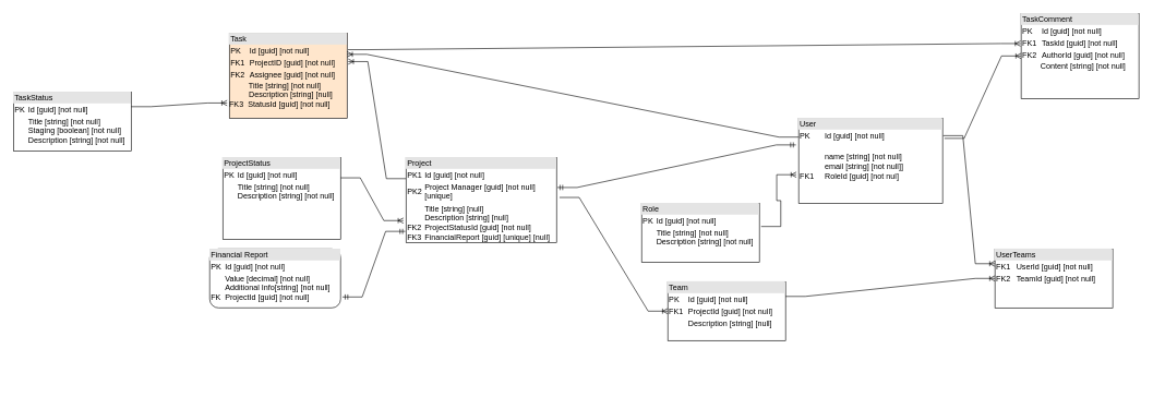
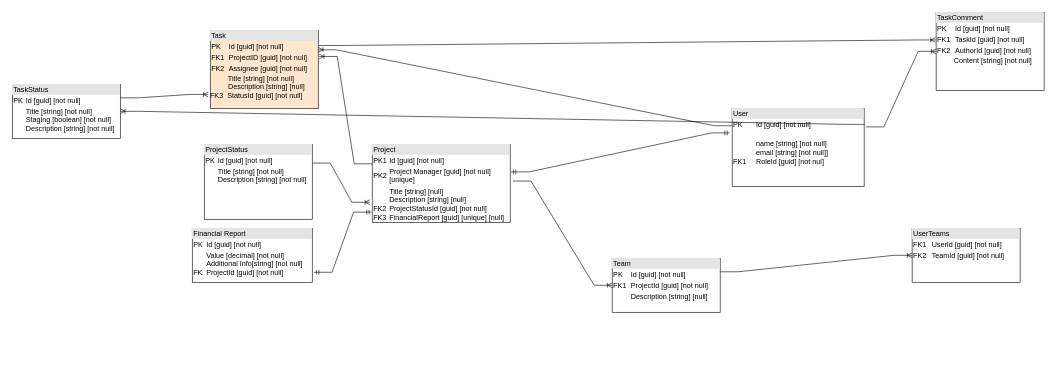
  <mxCell id="0" />
  <mxCell id="1" parent="0" />
  <mxCell id="2" value="&lt;div style=&quot;box-sizing:border-box;width:100%;background:#e4e4e4;padding:2px;&quot;&gt;User&lt;/div&gt;&lt;table style=&quot;width:100%;font-size:1em;&quot; cellpadding=&quot;2&quot; cellspacing=&quot;0&quot;&gt;&lt;tbody&gt;&lt;tr&gt;&lt;td&gt;PK&lt;br&gt;&lt;br&gt;&lt;/td&gt;&lt;td&gt;Id [guid] [not null]&lt;br&gt;&lt;br&gt;&lt;/td&gt;&lt;/tr&gt;&lt;tr&gt;&lt;td&gt;&amp;nbsp;&lt;br&gt;&amp;nbsp;&lt;br&gt;FK1&lt;/td&gt;&lt;td&gt;name [string] [not null]&lt;br&gt;email [string] [not null]]&lt;br&gt;RoleId [guid] [not nul]&lt;/td&gt;&lt;/tr&gt;&lt;/tbody&gt;&lt;/table&gt;" style="verticalAlign=top;align=left;overflow=fill;html=1;whiteSpace=wrap;" vertex="1" parent="1"><mxGeometry x="1220" y="180" width="220" height="130" as="geometry" /></mxCell>
  <mxCell id="3" value="&lt;div style=&quot;box-sizing:border-box;width:100%;background:#e4e4e4;padding:2px;&quot;&gt;ProjectStatus&lt;/div&gt;&lt;table style=&quot;width:100%;font-size:1em;&quot; cellpadding=&quot;2&quot; cellspacing=&quot;0&quot;&gt;&lt;tbody&gt;&lt;tr&gt;&lt;td&gt;PK&lt;/td&gt;&lt;td&gt;Id [guid] [not null]&lt;/td&gt;&lt;/tr&gt;&lt;tr&gt;&lt;td&gt;&lt;br&gt;&lt;/td&gt;&lt;td&gt;Title [string] [not null]&lt;br&gt;Description [string] [not null]&lt;/td&gt;&lt;/tr&gt;&lt;tr&gt;&lt;td&gt;&lt;/td&gt;&lt;td&gt;&lt;br&gt;&lt;/td&gt;&lt;/tr&gt;&lt;/tbody&gt;&lt;/table&gt;" style="verticalAlign=top;align=left;overflow=fill;html=1;whiteSpace=wrap;" vertex="1" parent="1"><mxGeometry x="340" y="240" width="180" height="125" as="geometry" /></mxCell>
  <mxCell id="4" value="&lt;div style=&quot;box-sizing:border-box;width:100%;background:#e4e4e4;padding:2px;&quot;&gt;Task&lt;/div&gt;&lt;table style=&quot;width:100%;font-size:1em;&quot; cellpadding=&quot;2&quot; cellspacing=&quot;0&quot;&gt;&lt;tbody&gt;&lt;tr&gt;&lt;td&gt;PK&lt;/td&gt;&lt;td&gt;Id [guid] [not null]&lt;/td&gt;&lt;/tr&gt;&lt;tr&gt;&lt;td&gt;FK1&lt;/td&gt;&lt;td&gt;ProjectID [guid] [not null]&lt;/td&gt;&lt;/tr&gt;&lt;tr&gt;&lt;td&gt;FK2&lt;/td&gt;&lt;td&gt;Assignee [guid] [not null]&lt;br&gt;&lt;/td&gt;&lt;/tr&gt;&lt;/tbody&gt;&lt;/table&gt;&lt;span style=&quot;white-space: pre;&quot;&gt;&#09; Title [string] [not null]&lt;/span&gt;&lt;br&gt;&lt;span style=&quot;white-space: pre;&quot;&gt;&#09;&lt;/span&gt;&amp;nbsp;&lt;span style=&quot;white-space: pre;&quot;&gt;Description [string] [null]&lt;br/&gt;FK3  StatusId [guid] [not null]&lt;br/&gt;&lt;/span&gt;" style="verticalAlign=top;align=left;overflow=fill;html=1;whiteSpace=wrap;fillColor=#ffe6cc;" vertex="1" parent="1"><mxGeometry x="350" y="50" width="180" height="130" as="geometry" /></mxCell>
  <mxCell id="5" value="&lt;div style=&quot;box-sizing:border-box;width:100%;background:#e4e4e4;padding:2px;&quot;&gt;Team&lt;/div&gt;&lt;table style=&quot;width:100%;font-size:1em;&quot; cellpadding=&quot;2&quot; cellspacing=&quot;0&quot;&gt;&lt;tbody&gt;&lt;tr&gt;&lt;td&gt;PK&lt;/td&gt;&lt;td&gt;Id [guid] [not null]&lt;/td&gt;&lt;/tr&gt;&lt;tr&gt;&lt;td&gt;FK1&lt;/td&gt;&lt;td&gt;ProjectId [guid] [not null]&lt;/td&gt;&lt;/tr&gt;&lt;tr&gt;&lt;td&gt;&lt;/td&gt;&lt;td&gt;Description [string] [null]&lt;/td&gt;&lt;/tr&gt;&lt;/tbody&gt;&lt;/table&gt;" style="verticalAlign=top;align=left;overflow=fill;html=1;whiteSpace=wrap;" vertex="1" parent="1"><mxGeometry x="1020" y="430" width="180" height="90" as="geometry" /></mxCell>
  <mxCell id="6" value="" style="edgeStyle=entityRelationEdgeStyle;fontSize=12;html=1;endArrow=ERmandOne;startArrow=ERmandOne;rounded=0;exitX=1.006;exitY=0.354;exitDx=0;exitDy=0;entryX=-0.019;entryY=0.315;entryDx=0;entryDy=0;exitPerimeter=0;entryPerimeter=0;" edge="1" parent="1" source="22" target="2"><mxGeometry width="100" height="100" relative="1" as="geometry"><mxPoint x="920" y="170" as="sourcePoint" /><mxPoint x="1020" as="targetPoint" y="70" /></mxGeometry></mxCell>
  <mxCell id="7" value="" style="edgeStyle=entityRelationEdgeStyle;fontSize=12;html=1;endArrow=none;rounded=0;entryX=0;entryY=0.25;entryDx=0;entryDy=0;exitX=1.009;exitY=0.335;exitDx=0;exitDy=0;exitPerimeter=0;startArrow=ERoneToMany;startFill=0;endFill=0;" edge="1" parent="1" source="4" target="22"><mxGeometry width="100" height="100" relative="1" as="geometry"><mxPoint x="500" y="340" as="sourcePoint" /><mxPoint x="620" y="420" as="targetPoint" /><Array as="points"><mxPoint x="580" y="370" /><mxPoint x="580" y="360" /></Array></mxGeometry></mxCell>
  <mxCell id="8" value="&lt;div style=&quot;box-sizing:border-box;width:100%;background:#e4e4e4;padding:2px;&quot;&gt;UserTeams&lt;/div&gt;&lt;table style=&quot;width:100%;font-size:1em;&quot; cellpadding=&quot;2&quot; cellspacing=&quot;0&quot;&gt;&lt;tbody&gt;&lt;tr&gt;&lt;td&gt;FK1&lt;/td&gt;&lt;td&gt;UserId [guid] [not null]&lt;/td&gt;&lt;/tr&gt;&lt;tr&gt;&lt;td&gt;FK2&lt;/td&gt;&lt;td&gt;TeamId [guid] [not null]&lt;/td&gt;&lt;/tr&gt;&lt;/tbody&gt;&lt;/table&gt;" style="verticalAlign=top;align=left;overflow=fill;html=1;whiteSpace=wrap;" vertex="1" parent="1"><mxGeometry x="1520" y="380" width="180" height="90" as="geometry" /></mxCell>
  <mxCell id="9" value="" style="edgeStyle=entityRelationEdgeStyle;fontSize=12;html=1;endArrow=ERoneToMany;rounded=0;exitX=1;exitY=0.25;exitDx=0;exitDy=0;entryX=0;entryY=0.5;entryDx=0;entryDy=0;" edge="1" parent="1" source="5" target="8"><mxGeometry width="100" height="100" relative="1" as="geometry"><mxPoint x="570" y="30" as="sourcePoint" /><mxPoint x="670" y="-70" as="targetPoint" /></mxGeometry></mxCell>
- <mxCell id="10" value="" style="edgeStyle=entityRelationEdgeStyle;fontSize=12;html=1;endArrow=ERoneToMany;rounded=0;exitX=1.004;exitY=0.206;exitDx=0;exitDy=0;entryX=0;entryY=0.25;entryDx=0;entryDy=0;exitPerimeter=0;" edge="1" parent="1" source="2" target="8"><mxGeometry width="100" height="100" relative="1" as="geometry"><mxPoint x="1230" y="60" as="sourcePoint" /><mxPoint x="1330" y="-40" as="targetPoint" /></mxGeometry></mxCell>
+ <mxCell id="10" value="" style="edgeStyle=entityRelationEdgeStyle;fontSize=12;html=1;endArrow=ERoneToMany;rounded=0;exitX=1.004;exitY=0.206;exitDx=0;exitDy=0;exitPerimeter=0;" edge="1" parent="1" source="2" target="12"><mxGeometry width="100" height="100" relative="1" as="geometry"><mxPoint x="1230" y="60" as="sourcePoint" /><mxPoint x="1330" y="-40" as="targetPoint" /></mxGeometry></mxCell>
  <mxCell id="11" value="" style="edgeStyle=entityRelationEdgeStyle;fontSize=12;html=1;endArrow=ERoneToMany;rounded=0;entryX=0;entryY=0.5;entryDx=0;entryDy=0;exitX=1.02;exitY=0.471;exitDx=0;exitDy=0;exitPerimeter=0;" edge="1" parent="1" source="22" target="5"><mxGeometry width="100" height="100" relative="1" as="geometry"><mxPoint x="895" y="330" as="sourcePoint" /><mxPoint x="995" y="230" as="targetPoint" /></mxGeometry></mxCell>
  <mxCell id="12" value="&lt;div style=&quot;box-sizing:border-box;width:100%;background:#e4e4e4;padding:2px;&quot;&gt;TaskStatus&lt;/div&gt;&lt;table style=&quot;width:100%;font-size:1em;&quot; cellpadding=&quot;2&quot; cellspacing=&quot;0&quot;&gt;&lt;tbody&gt;&lt;tr&gt;&lt;td&gt;PK&lt;/td&gt;&lt;td&gt;Id [guid] [not null]&lt;/td&gt;&lt;/tr&gt;&lt;tr&gt;&lt;td&gt;&lt;br&gt;&lt;/td&gt;&lt;td&gt;Title [string] [not null]&lt;br&gt;Staging [boolean] [not null]&lt;br&gt;Description [string] [not null]&lt;/td&gt;&lt;/tr&gt;&lt;tr&gt;&lt;td&gt;&lt;/td&gt;&lt;td&gt;&lt;br&gt;&lt;/td&gt;&lt;/tr&gt;&lt;/tbody&gt;&lt;/table&gt;" style="verticalAlign=top;align=left;overflow=fill;html=1;whiteSpace=wrap;" vertex="1" parent="1"><mxGeometry x="20" y="140" width="180" height="90" as="geometry" /></mxCell>
  <mxCell id="13" value="" style="edgeStyle=entityRelationEdgeStyle;fontSize=12;html=1;endArrow=ERoneToMany;rounded=0;entryX=-0.019;entryY=0.822;entryDx=0;entryDy=0;entryPerimeter=0;exitX=1;exitY=0.25;exitDx=0;exitDy=0;" edge="1" parent="1" source="12" target="4"><mxGeometry width="100" height="100" relative="1" as="geometry"><mxPoint x="280" y="600" as="sourcePoint" /><mxPoint x="380" y="500" as="targetPoint" /></mxGeometry></mxCell>
  <mxCell id="14" value="" style="edgeStyle=entityRelationEdgeStyle;fontSize=12;html=1;endArrow=ERoneToMany;rounded=0;exitX=1;exitY=0.25;exitDx=0;exitDy=0;entryX=-0.017;entryY=0.743;entryDx=0;entryDy=0;entryPerimeter=0;" edge="1" parent="1" source="3" target="22"><mxGeometry width="100" height="100" relative="1" as="geometry"><mxPoint x="590" y="606" as="sourcePoint" /><mxPoint x="661" y="430" as="targetPoint" /><Array as="points"><mxPoint x="1015" y="603" /></Array></mxGeometry></mxCell>
  <mxCell id="15" value="&lt;div style=&quot;box-sizing:border-box;width:100%;background:#e4e4e4;padding:2px;&quot;&gt;TaskComment&lt;/div&gt;&lt;table style=&quot;width:100%;font-size:1em;&quot; cellpadding=&quot;2&quot; cellspacing=&quot;0&quot;&gt;&lt;tbody&gt;&lt;tr&gt;&lt;td&gt;PK&lt;/td&gt;&lt;td&gt;Id [guid] [not null]&lt;/td&gt;&lt;/tr&gt;&lt;tr&gt;&lt;td&gt;FK1&lt;/td&gt;&lt;td&gt;TaskId [guid] [not null]&lt;/td&gt;&lt;/tr&gt;&lt;tr&gt;&lt;td&gt;FK2&lt;/td&gt;&lt;td&gt;AuthorId [guid] [not null]&lt;/td&gt;&lt;/tr&gt;&lt;/tbody&gt;&lt;/table&gt;&lt;span style=&quot;white-space: pre;&quot;&gt;&lt;span style=&quot;white-space: pre;&quot;&gt;&#09; &lt;/span&gt;Content [string] [not null]&lt;br&gt;&lt;/span&gt;" style="verticalAlign=top;align=left;overflow=fill;html=1;whiteSpace=wrap;" vertex="1" parent="1"><mxGeometry x="1560" y="20" width="180" height="130" as="geometry" /></mxCell>
  <mxCell id="16" value="" style="edgeStyle=entityRelationEdgeStyle;fontSize=12;html=1;endArrow=ERoneToMany;rounded=0;entryX=-0.005;entryY=0.354;entryDx=0;entryDy=0;entryPerimeter=0;exitX=1.007;exitY=0.195;exitDx=0;exitDy=0;exitPerimeter=0;" edge="1" parent="1" source="4" target="15"><mxGeometry width="100" height="100" relative="1" as="geometry"><mxPoint x="600" y="480" as="sourcePoint" /><mxPoint x="700" y="380" as="targetPoint" /></mxGeometry></mxCell>
  <mxCell id="17" value="" style="edgeStyle=entityRelationEdgeStyle;fontSize=12;html=1;endArrow=ERoneToMany;rounded=0;entryX=0;entryY=0.5;entryDx=0;entryDy=0;exitX=1.013;exitY=0.238;exitDx=0;exitDy=0;exitPerimeter=0;" edge="1" parent="1" source="2" target="15"><mxGeometry width="100" height="100" relative="1" as="geometry"><mxPoint x="1190" y="451" as="sourcePoint" /><mxPoint x="1859" y="617" as="targetPoint" /></mxGeometry></mxCell>
- <mxCell id="18" value="&lt;div style=&quot;box-sizing:border-box;width:100%;background:#e4e4e4;padding:2px;&quot;&gt;Role&lt;/div&gt;&lt;table style=&quot;width:100%;font-size:1em;&quot; cellpadding=&quot;2&quot; cellspacing=&quot;0&quot;&gt;&lt;tbody&gt;&lt;tr&gt;&lt;td&gt;PK&lt;/td&gt;&lt;td&gt;Id [guid] [not null]&lt;/td&gt;&lt;/tr&gt;&lt;tr&gt;&lt;td&gt;&lt;br&gt;&lt;/td&gt;&lt;td&gt;Title [string] [not null]&lt;br&gt;Description [string] [not null]&lt;/td&gt;&lt;/tr&gt;&lt;tr&gt;&lt;td&gt;&lt;/td&gt;&lt;td&gt;&lt;br&gt;&lt;/td&gt;&lt;/tr&gt;&lt;/tbody&gt;&lt;/table&gt;" style="verticalAlign=top;align=left;overflow=fill;html=1;whiteSpace=wrap;" vertex="1" parent="1"><mxGeometry x="980" y="310" width="180" height="90" as="geometry" /></mxCell>
- <mxCell id="19" value="" style="edgeStyle=entityRelationEdgeStyle;fontSize=12;html=1;endArrow=ERoneToMany;rounded=0;entryX=-0.016;entryY=0.665;entryDx=0;entryDy=0;entryPerimeter=0;exitX=1.015;exitY=0.396;exitDx=0;exitDy=0;exitPerimeter=0;" edge="1" parent="1" source="18" target="2"><mxGeometry width="100" height="100" relative="1" as="geometry"><mxPoint x="770" y="786" as="sourcePoint" /><mxPoint x="912" y="750" as="targetPoint" /></mxGeometry></mxCell>
- <mxCell id="20" value="&lt;div style=&quot;box-sizing:border-box;width:100%;background:#e4e4e4;padding:2px;&quot;&gt;Financial Report&lt;br&gt;&lt;/div&gt;&lt;table style=&quot;width:100%;font-size:1em;&quot; cellpadding=&quot;2&quot; cellspacing=&quot;0&quot;&gt;&lt;tbody&gt;&lt;tr&gt;&lt;td&gt;PK&lt;/td&gt;&lt;td&gt;Id [guid] [not null]&lt;/td&gt;&lt;/tr&gt;&lt;tr&gt;&lt;td&gt;&lt;br&gt;&lt;br&gt;FK&lt;/td&gt;&lt;td&gt;Value [decimal] [not null]&lt;br&gt;Additional Info[string] [not null]&lt;br&gt;ProjectId [guid] [not null]&lt;/td&gt;&lt;/tr&gt;&lt;tr&gt;&lt;td&gt;&lt;/td&gt;&lt;td&gt;&lt;br&gt;&lt;/td&gt;&lt;/tr&gt;&lt;/tbody&gt;&lt;/table&gt;" style="verticalAlign=top;align=left;overflow=fill;html=1;whiteSpace=wrap;rounded=1;" vertex="1" parent="1"><mxGeometry x="320" y="380" width="200" height="90" as="geometry" /></mxCell>
+ <mxCell id="20" value="&lt;div style=&quot;box-sizing:border-box;width:100%;background:#e4e4e4;padding:2px;&quot;&gt;Financial Report&lt;br&gt;&lt;/div&gt;&lt;table style=&quot;width:100%;font-size:1em;&quot; cellpadding=&quot;2&quot; cellspacing=&quot;0&quot;&gt;&lt;tbody&gt;&lt;tr&gt;&lt;td&gt;PK&lt;/td&gt;&lt;td&gt;Id [guid] [not null]&lt;/td&gt;&lt;/tr&gt;&lt;tr&gt;&lt;td&gt;&lt;br&gt;&lt;br&gt;FK&lt;/td&gt;&lt;td&gt;Value [decimal] [not null]&lt;br&gt;Additional Info[string] [not null]&lt;br&gt;ProjectId [guid] [not null]&lt;/td&gt;&lt;/tr&gt;&lt;tr&gt;&lt;td&gt;&lt;/td&gt;&lt;td&gt;&lt;br&gt;&lt;/td&gt;&lt;/tr&gt;&lt;/tbody&gt;&lt;/table&gt;" style="verticalAlign=top;align=left;overflow=fill;html=1;whiteSpace=wrap;" vertex="1" parent="1"><mxGeometry x="320" y="380" width="200" height="90" as="geometry" /></mxCell>
  <mxCell id="21" value="" style="edgeStyle=entityRelationEdgeStyle;fontSize=12;html=1;endArrow=ERmandOne;startArrow=ERmandOne;rounded=0;exitX=1.015;exitY=0.815;exitDx=0;exitDy=0;exitPerimeter=0;entryX=-0.005;entryY=0.87;entryDx=0;entryDy=0;entryPerimeter=0;" edge="1" parent="1" source="20" target="22"><mxGeometry width="100" height="100" relative="1" as="geometry"><mxPoint x="740" y="180" as="sourcePoint" /><mxPoint x="643" y="300" as="targetPoint" /><Array as="points"><mxPoint x="570" y="370" /><mxPoint x="590" y="370" /></Array></mxGeometry></mxCell>
  <mxCell id="22" value="&lt;div style=&quot;box-sizing:border-box;width:100%;background:#e4e4e4;padding:2px;&quot;&gt;Project&lt;/div&gt;&lt;table style=&quot;width:100%;font-size:1em;&quot; cellpadding=&quot;2&quot; cellspacing=&quot;0&quot;&gt;&lt;tbody&gt;&lt;tr&gt;&lt;td&gt;PK1&lt;/td&gt;&lt;td&gt;Id [guid] [not null]&lt;/td&gt;&lt;/tr&gt;&lt;tr&gt;&lt;td&gt;PK2&lt;/td&gt;&lt;td&gt;Project Manager [guid] [not null] [unique]&lt;/td&gt;&lt;/tr&gt;&lt;tr&gt;&lt;td&gt;&lt;br&gt;&lt;br&gt;FK2&lt;br&gt;FK3&lt;/td&gt;&lt;td&gt;Title [string] [null]&lt;br&gt;Description [string] [null]&lt;br&gt;ProjectStatusId [guid] [not null]&lt;br&gt;FinancialReport [guid] [unique] [null]&lt;/td&gt;&lt;/tr&gt;&lt;/tbody&gt;&lt;/table&gt;" style="verticalAlign=top;align=left;overflow=fill;html=1;whiteSpace=wrap;" vertex="1" parent="1"><mxGeometry x="620" y="240" width="230" height="130" as="geometry" /></mxCell>
  <mxCell id="23" value="" style="edgeStyle=entityRelationEdgeStyle;fontSize=12;html=1;endArrow=none;rounded=0;entryX=0;entryY=0.25;entryDx=0;entryDy=0;exitX=1;exitY=0.25;exitDx=0;exitDy=0;startArrow=ERoneToMany;startFill=0;endFill=0;" edge="1" parent="1" source="4"><mxGeometry width="100" height="100" relative="1" as="geometry"><mxPoint x="1132" y="30" as="sourcePoint" /><mxPoint x="1220" y="209" as="targetPoint" /><Array as="points"><mxPoint x="1180" y="306" /><mxPoint x="1180" y="296" /></Array></mxGeometry></mxCell>
